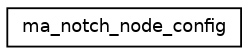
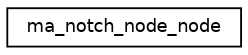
  digraph {
    rankdir=LR
-   n1 [color=black fillcolor=white fontname=Helvetica fontsize=10 height=0.2 label=ma_notch_node_config shape=record style=filled width=0.4]
+   n1 [color=black fillcolor=white fontname=Helvetica fontsize=10 height=0.2 label=ma_notch_node_node shape=record style=filled width=0.4]
  }
